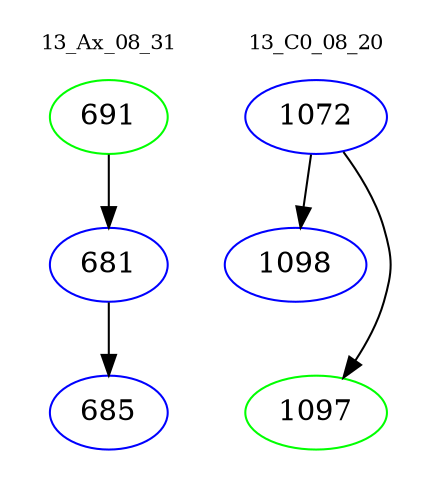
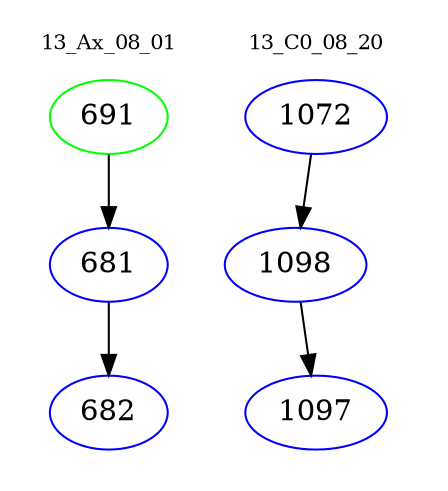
  digraph {
    node [color=blue]
    edge [color=black]
    n1 [label=681]
-   n2 [label=685]
+   n2 [label=682]
    n3 [color=green label=691]
    n4 [label=1072]
    n5 [label=1098]
-   n6 [color=green label=1097]
+   n6 [label=1097]
    subgraph cluster_1 {
      color=white
      fontsize=10
-     label="13_Ax_08_31"
+     label="13_Ax_08_01"
      n1
      n2
      n3
    }
    subgraph cluster_2 {
      color=white
      fontsize=10
      label="13_C0_08_20"
      n4
      n5
      n6
    }
    n1 -> n2
    n3 -> n1
    n4 -> n5
-   n4 -> n6
+   n5 -> n6
  }
